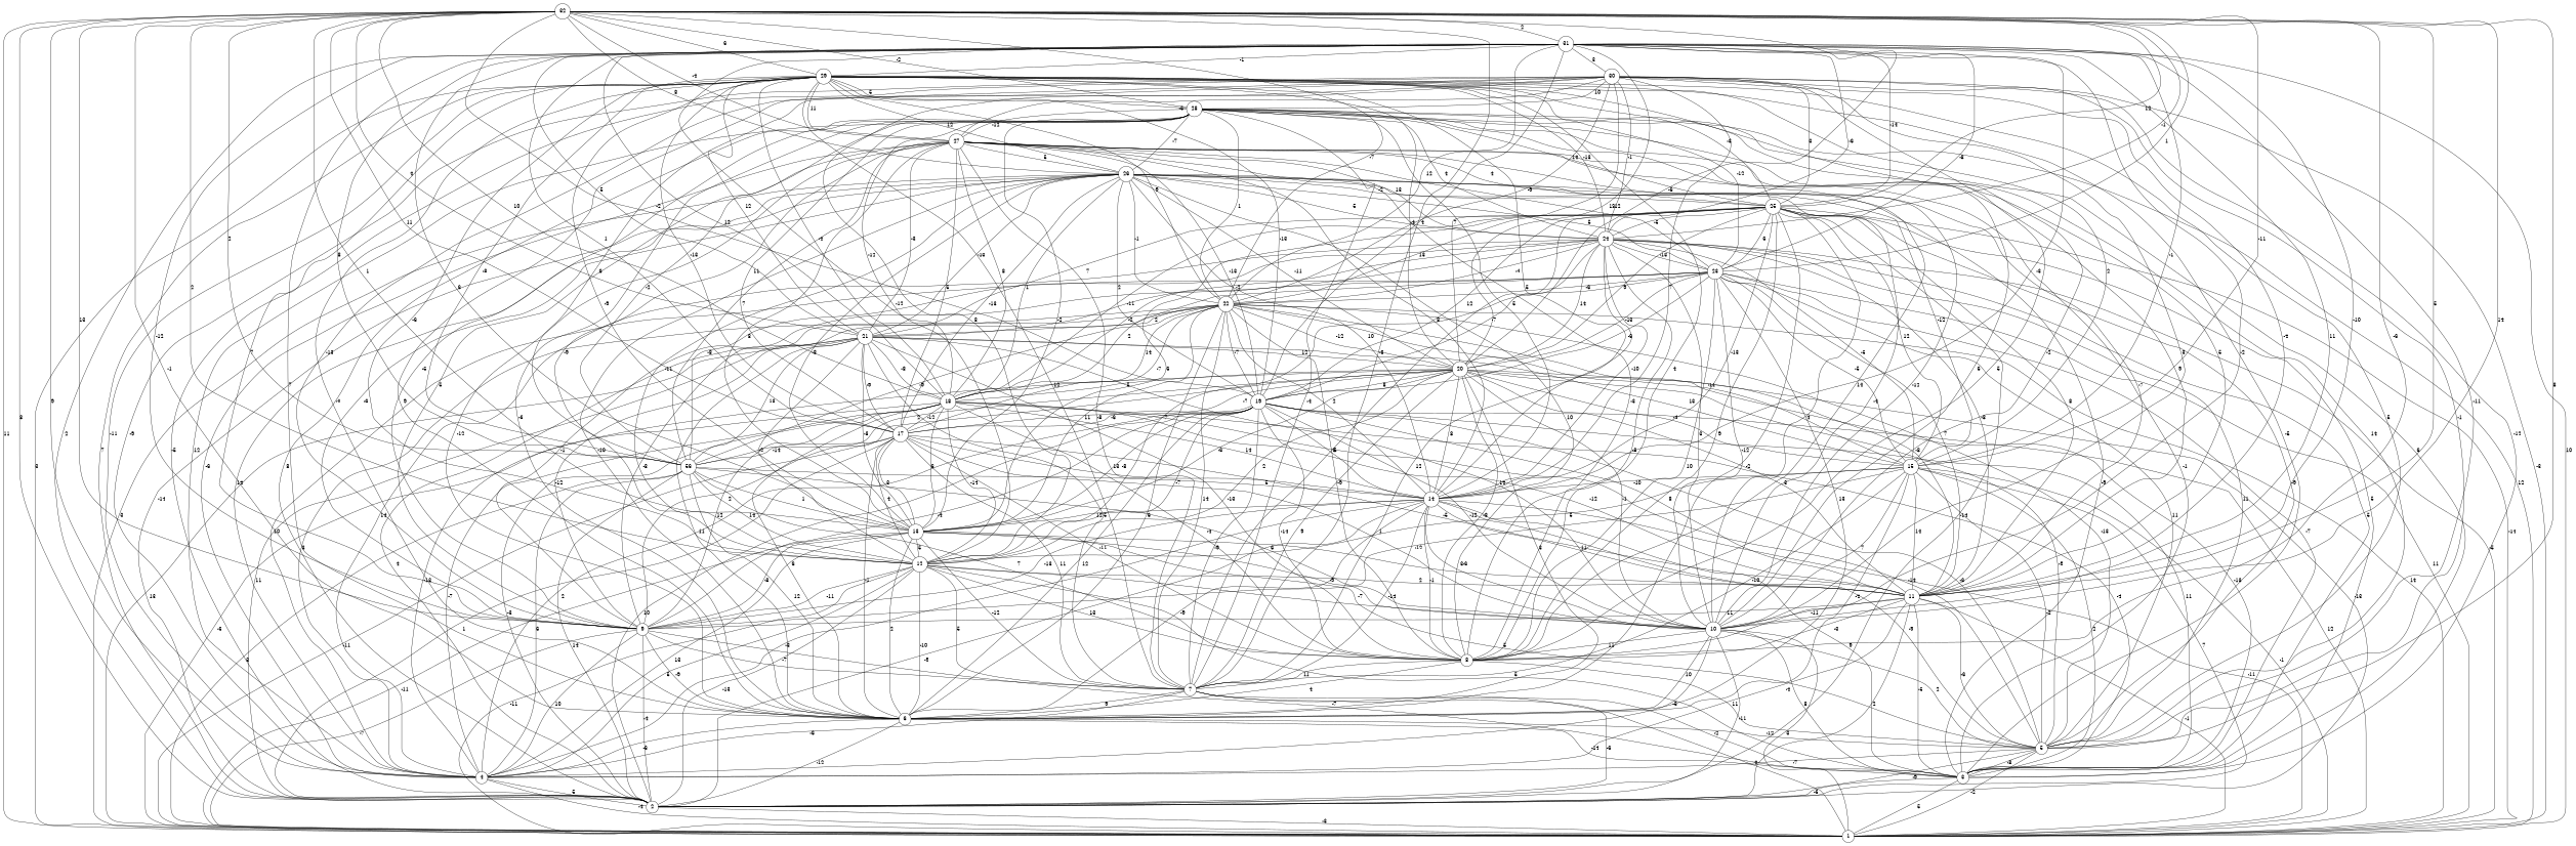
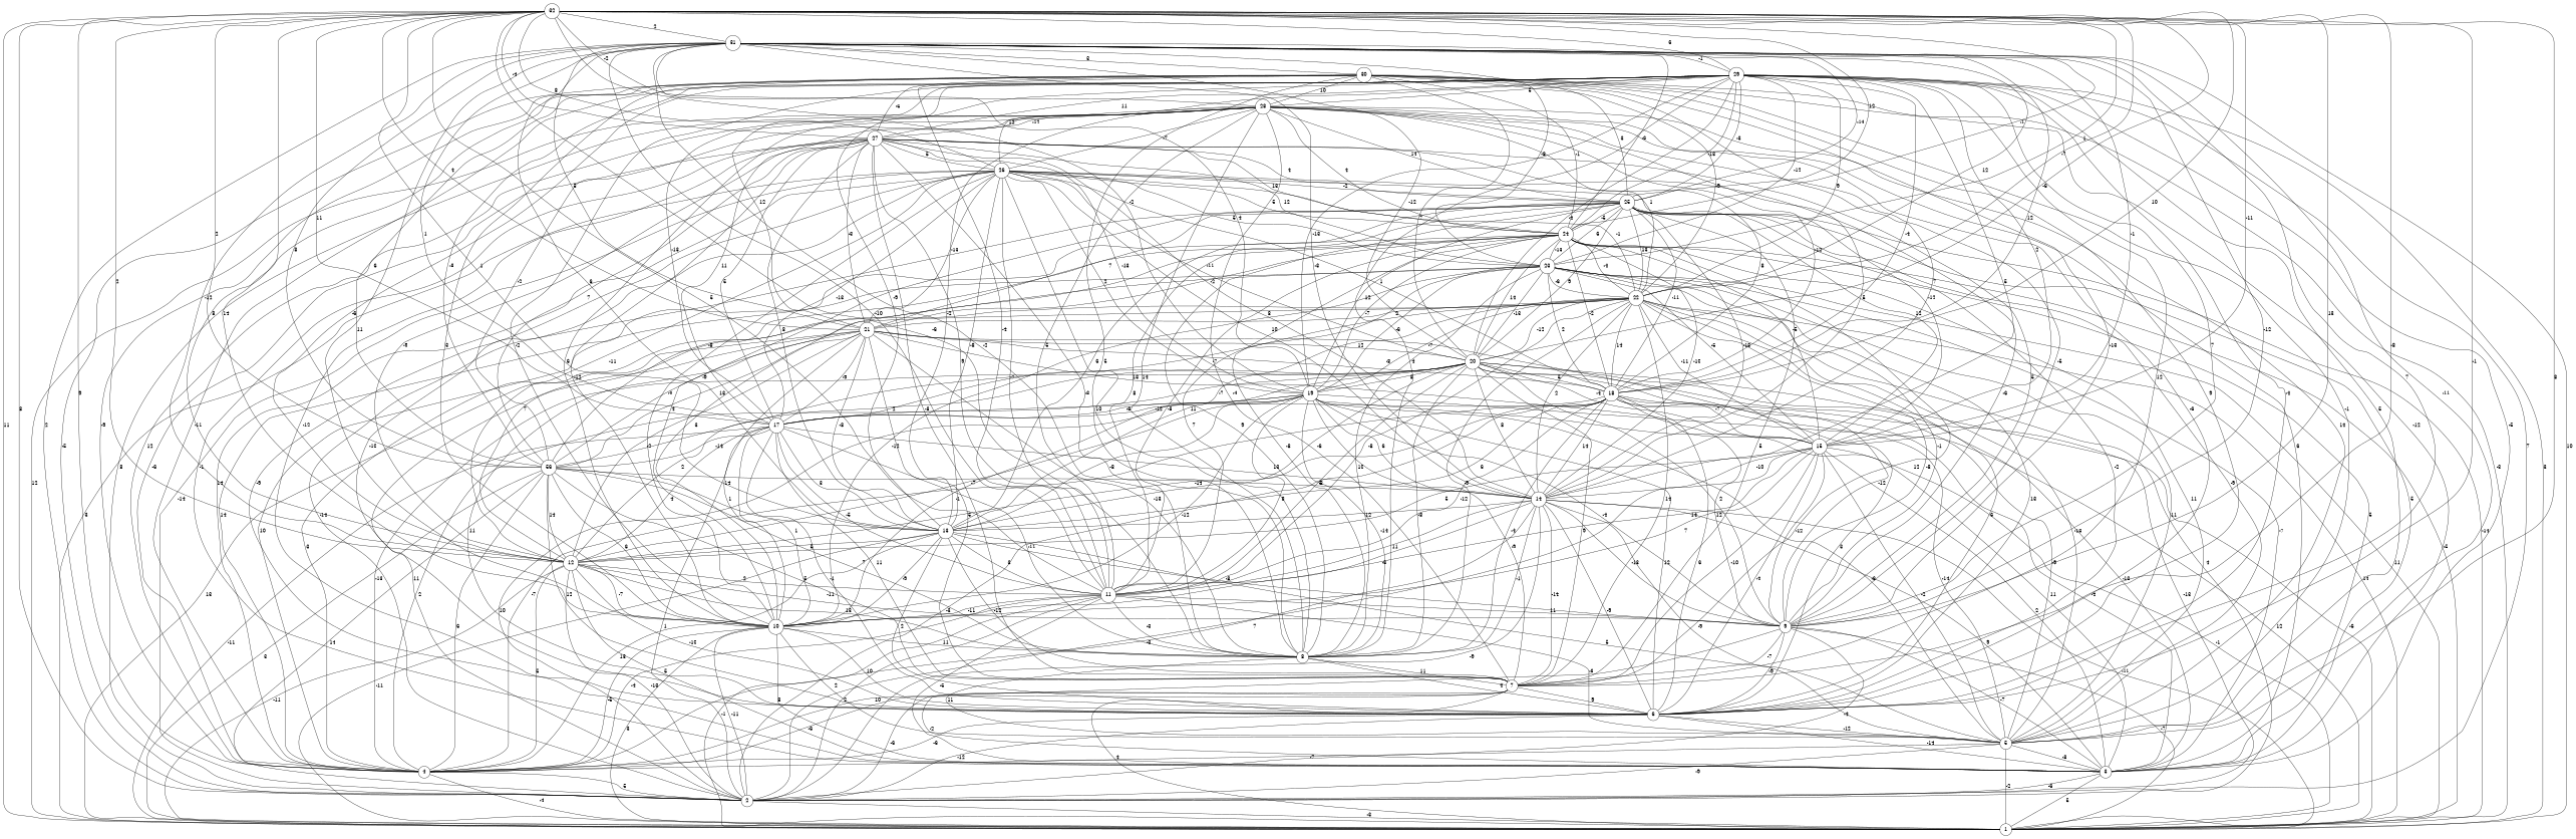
  graph {
    fontname="Helvetica,Arial,sans-serif"
    node [shape=circle]
    32
    1
    2
    4
    5
    6
    7
    8
    9
    10
    11
    12
    13
    15
    n15 [label=56]
    17
    18
    19
    20
    21
    22
    23
    24
    25
    26
    27
    28
    29
    31
    3
    14
    30
    32 -- 1 [label=11]
    32 -- 2 [label=8]
    32 -- 4 [label=9]
    32 -- 5 [label=8]
    32 -- 6 [label=-1]
    32 -- 7 [label=-8]
    32 -- 8 [label=-6]
    32 -- 9 [label=13]
    32 -- 10 [label=14]
    32 -- 11 [label=5]
    32 -- 12 [label=2]
    32 -- 13 [label=1]
    32 -- 15 [label=-11]
    32 -- n15 [label=2]
    32 -- 17 [label=11]
    32 -- 18 [label=10]
    32 -- 19 [label=-2]
    32 -- 20 [label=-6]
    32 -- 21 [label=4]
    32 -- 22 [label=-7]
    32 -- 23 [label=1]
    32 -- 24 [label=-1]
    32 -- 25 [label=12]
    32 -- 26 [label=8]
    32 -- 27 [label=-4]
    32 -- 28 [label=-2]
    32 -- 29 [label=6]
    32 -- 31 [label=2]
    2 -- 1 [label=-3]
    4 -- 1 [label=-4]
    4 -- 2 [label=5]
    5 -- 1 [label=-2]
    5 -- 2 [label=-9]
    5 -- 4 [label=-7]
    5 -- 3 [label=-8]
    6 -- 2 [label=-12]
    6 -- 4 [label=-6]
    6 -- 5 [label=-12]
    6 -- 3 [label=-14]
    7 -- 1 [label=4]
    7 -- 2 [label=-6]
    7 -- 4 [label=-6]
    7 -- 6 [label=9]
    7 -- 3 [label=-2]
    8 -- 5 [label=11]
    8 -- 6 [label=4]
    8 -- 7 [label=11]
    9 -- 1 [label=-7]
    9 -- 2 [label=-4]
    9 -- 4 [label=10]
    9 -- 6 [label=-9]
    9 -- 7 [label=-7]
    9 -- 3 [label=-7]
    10 -- 1 [label=3]
    10 -- 2 [label=-11]
    10 -- 4 [label=-5]
    10 -- 5 [label=2]
    10 -- 6 [label=10]
    10 -- 8 [label=11]
    10 -- 3 [label=8]
    11 -- 1 [label=-1]
    11 -- 2 [label=2]
    11 -- 4 [label=-4]
    11 -- 5 [label=-6]
    11 -- 8 [label=-3]
    11 -- 9 [label=11]
    11 -- 10 [label=-11]
    11 -- 3 [label=-5]
    12 -- 1 [label=-11]
    12 -- 2 [label=-13]
    12 -- 4 [label=5]
    12 -- 6 [label=-10]
-   12 -- 7 [label=5]
+   n15 -- 7 [label=5]
    12 -- 8 [label=13]
    12 -- 9 [label=-11]
    12 -- 10 [label=-7]
    12 -- 11 [label=2]
    12 -- 3 [label=5]
    13 -- 1 [label=-11]
    13 -- 4 [label=13]
    13 -- 5 [label=5]
    13 -- 6 [label=2]
    13 -- 7 [label=-12]
    13 -- 9 [label=-8]
    13 -- 10 [label=-9]
    13 -- 11 [label=3]
    13 -- 12 [label=5]
    15 -- 1 [label=-1]
    15 -- 2 [label=7]
    15 -- 5 [label=-2]
    15 -- 6 [label=-4]
    15 -- 7 [label=-10]
    15 -- 9 [label=-12]
    15 -- 10 [label=7]
    15 -- 11 [label=14]
    15 -- 12 [label=5]
    15 -- 3 [label=2]
    15 -- 14 [label=-10]
    n15 -- 1 [label=3]
    n15 -- 2 [label=14]
    n15 -- 4 [label=6]
    n15 -- 6 [label=12]
    n15 -- 8 [label=7]
    n15 -- 10 [label=6]
    n15 -- 12 [label=14]
    n15 -- 13 [label=1]
    n15 -- 14 [label=5]
    17 -- 1 [label=-11]
    17 -- 2 [label=1]
    17 -- 6 [label=-1]
    17 -- 7 [label=11]
    17 -- 8 [label=-11]
    17 -- 10 [label=1]
    17 -- 11 [label=-5]
    17 -- 12 [label=4]
    17 -- 13 [label=3]
    17 -- n15 [label=-14]
    17 -- 14 [label=13]
    18 -- 1 [label=-6]
    18 -- 2 [label=-3]
    18 -- 4 [label=-7]
    18 -- 5 [label=-14]
    18 -- 6 [label=6]
    18 -- 8 [label=-4]
    18 -- 9 [label=12]
    18 -- 11 [label=-12]
    18 -- 12 [label=-14]
    18 -- 13 [label=6]
+   18 -- 15 [label=-7]
    18 -- 17 [label=-12]
    18 -- 3 [label=-4]
    18 -- 14 [label=14]
    19 -- 1 [label=12]
    19 -- 2 [label=10]
    19 -- 4 [label=2]
    19 -- 5 [label=-6]
    19 -- 6 [label=12]
    19 -- 7 [label=-9]
    19 -- 8 [label=-14]
    19 -- 9 [label=-4]
    19 -- 10 [label=-12]
    19 -- 11 [label=8]
    19 -- 12 [label=-7]
    19 -- 13 [label=-8]
    19 -- 17 [label=-6]
    19 -- 3 [label=11]
    19 -- 14 [label=6]
    20 -- 2 [label=-13]
    20 -- 4 [label=-13]
    20 -- 5 [label=-9]
    20 -- 6 [label=3]
    20 -- 7 [label=9]
    20 -- 8 [label=-8]
    20 -- 9 [label=2]
    20 -- 10 [label=-1]
    20 -- 11 [label=3]
    20 -- 12 [label=2]
    20 -- 13 [label=-6]
    20 -- 15 [label=-4]
    20 -- n15 [label=2]
    20 -- 17 [label=-7]
    20 -- 18 [label=5]
    20 -- 19 [label=8]
    20 -- 3 [label=-13]
    20 -- 14 [label=8]
    21 -- 1 [label=13]
    21 -- 2 [label=11]
    21 -- 6 [label=11]
    21 -- 7 [label=5]
    21 -- 8 [label=-13]
    21 -- 9 [label=-12]
    21 -- 10 [label=14]
    21 -- 12 [label=-2]
    21 -- 13 [label=-8]
    21 -- 15 [label=13]
    21 -- n15 [label=13]
    21 -- 17 [label=-9]
    21 -- 18 [label=-8]
    21 -- 20 [label=12]
    22 -- 1 [label=14]
    22 -- 2 [label=4]
    22 -- 4 [label=3]
    22 -- 5 [label=-13]
    22 -- 6 [label=6]
    22 -- 7 [label=14]
    22 -- 8 [label=-9]
    22 -- 9 [label=-8]
    22 -- 11 [label=-8]
    22 -- 13 [label=11]
    22 -- 15 [label=-11]
    22 -- n15 [label=-9]
    22 -- 17 [label=-7]
    22 -- 18 [label=14]
    22 -- 19 [label=-7]
    22 -- 20 [label=-12]
    22 -- 21 [label=2]
    22 -- 14 [label=2]
    23 -- 1 [label=11]
    23 -- 4 [label=10]
    23 -- 5 [label=11]
    23 -- 6 [label=13]
    23 -- 8 [label=10]
    23 -- 9 [label=-1]
    23 -- 10 [label=-12]
    23 -- 11 [label=7]
    23 -- 12 [label=7]
    23 -- 15 [label=-5]
    23 -- 18 [label=2]
    23 -- 19 [label=-6]
    23 -- 20 [label=-13]
    23 -- 22 [label=-6]
    23 -- 3 [label=-7]
    24 -- 1 [label=-5]
    24 -- 4 [label=14]
    24 -- 5 [label=11]
    24 -- 7 [label=12]
    24 -- 8 [label=-8]
    24 -- 10 [label=3]
    24 -- 11 [label=-8]
    24 -- 15 [label=-5]
    24 -- n15 [label=-8]
    24 -- 18 [label=-2]
    24 -- 19 [label=-7]
    24 -- 20 [label=14]
    24 -- 21 [label=-2]
    24 -- 22 [label=-4]
    24 -- 23 [label=-13]
    24 -- 3 [label=5]
    24 -- 14 [label=-10]
    25 -- 1 [label=-14]
    25 -- 2 [label=-14]
    25 -- 5 [label=-9]
    25 -- 6 [label=-2]
    25 -- 7 [label=5]
    25 -- 8 [label=9]
    25 -- 10 [label=4]
    25 -- 11 [label=8]
    25 -- 13 [label=6]
    25 -- 15 [label=12]
    25 -- 18 [label=-11]
    25 -- 19 [label=12]
    25 -- 20 [label=9]
    25 -- 21 [label=7]
    25 -- 22 [label=13]
    25 -- 23 [label=6]
    25 -- 24 [label=-5]
    25 -- 3 [label=5]
    25 -- 14 [label=-13]
    26 -- 1 [label=3]
    26 -- 2 [label=-14]
    26 -- 4 [label=14]
    26 -- 6 [label=-10]
    26 -- 8 [label=10]
    26 -- 9 [label=-6]
    26 -- 10 [label=-4]
    26 -- 11 [label=-7]
    26 -- 12 [label=-11]
    26 -- 13 [label=-8]
    26 -- 15 [label=-12]
    26 -- 17 [label=-13]
    26 -- 18 [label=1]
    26 -- 19 [label=2]
    26 -- 20 [label=-11]
    26 -- 21 [label=-13]
    26 -- 22 [label=-1]
    26 -- 23 [label=5]
    26 -- 24 [label=5]
    26 -- 25 [label=-2]
    26 -- 3 [label=-9]
    26 -- 14 [label=10]
    27 -- 4 [label=-6]
    27 -- 6 [label=-12]
    27 -- 7 [label=-8]
    27 -- 8 [label=-3]
    27 -- 9 [label=5]
    27 -- 10 [label=-12]
    27 -- 11 [label=9]
    27 -- 12 [label=-9]
    27 -- 13 [label=8]
    27 -- n15 [label=7]
    27 -- 17 [label=5]
    27 -- 18 [label=8]
    27 -- 19 [label=-13]
    27 -- 21 [label=-3]
    27 -- 23 [label=12]
    27 -- 24 [label=13]
    27 -- 25 [label=4]
    27 -- 26 [label=5]
    27 -- 3 [label=-1]
    27 -- 14 [label=8]
    28 -- 1 [label=12]
    28 -- 2 [label=8]
    28 -- 4 [label=12]
    28 -- 5 [label=14]
    28 -- 6 [label=-6]
    28 -- 7 [label=-4]
    28 -- 8 [label=14]
    28 -- 9 [label=-5]
    28 -- 10 [label=6]
    28 -- 11 [label=5]
    28 -- 13 [label=-2]
    28 -- n15 [label=-2]
    28 -- 17 [label=11]
    28 -- 18 [label=-12]
    28 -- 22 [label=1]
    28 -- 24 [label=4]
    28 -- 25 [label=14]
    28 -- 26 [label=-7]
    28 -- 27 [label=-12]
    28 -- 3 [label=6]
    28 -- 14 [label=5]
    29 -- 1 [label=3]
    29 -- 2 [label=7]
    29 -- 4 [label=-11]
    29 -- 5 [label=5]
    29 -- 6 [label=-4]
    29 -- 7 [label=12]
    29 -- 8 [label=4]
    29 -- 9 [label=7]
    29 -- 10 [label=-2]
    29 -- 12 [label=-6]
    29 -- 13 [label=-9]
    29 -- 15 [label=2]
    29 -- n15 [label=-8]
    29 -- 17 [label=-13]
    29 -- 18 [label=-4]
    29 -- 19 [label=-13]
    29 -- 20 [label=-4]
    29 -- 21 [label=12]
    29 -- 22 [label=9]
    29 -- 23 [label=-12]
    29 -- 24 [label=-13]
    29 -- 25 [label=-3]
    29 -- 26 [label=12]
    29 -- 27 [label=11]
    29 -- 28 [label=5]
    29 -- 3 [label=-5]
    29 -- 14 [label=5]
    31 -- 1 [label=10]
    31 -- 2 [label=2]
    31 -- 5 [label=-11]
    31 -- 6 [label=7]
    31 -- 8 [label=-2]
    31 -- 9 [label=-12]
    31 -- 10 [label=11]
    31 -- 11 [label=-10]
    31 -- 12 [label=-12]
    31 -- 13 [label=6]
    31 -- 15 [label=-1]
    31 -- n15 [label=8]
    31 -- 17 [label=1]
    31 -- 18 [label=12]
    31 -- 19 [label=4]
    31 -- 20 [label=-12]
    31 -- 21 [label=5]
    31 -- 22 [label=12]
    31 -- 23 [label=-8]
    31 -- 24 [label=-6]
    31 -- 25 [label=-14]
    31 -- 29 [label=-1]
    31 -- 14 [label=-3]
    31 -- 30 [label=3]
    3 -- 1 [label=5]
    3 -- 2 [label=-6]
    14 -- 1 [label=-11]
    14 -- 2 [label=-9]
    14 -- 4 [label=-3]
    14 -- 5 [label=-9]
    14 -- 6 [label=-9]
    14 -- 7 [label=-14]
    14 -- 8 [label=-1]
    14 -- 9 [label=-13]
    14 -- 10 [label=-6]
    14 -- 11 [label=11]
    14 -- 13 [label=12]
    14 -- 3 [label=9]
    30 -- 1 [label=-3]
    30 -- 2 [label=-5]
    30 -- 4 [label=-9]
    30 -- 5 [label=-1]
    30 -- 6 [label=9]
    30 -- 8 [label=5]
    30 -- 9 [label=-13]
    30 -- 10 [label=3]
    30 -- 11 [label=-4]
    30 -- 12 [label=8]
    30 -- n15 [label=6]
    30 -- 20 [label=7]
    30 -- 22 [label=-9]
    30 -- 24 [label=-1]
    30 -- 25 [label=3]
    30 -- 27 [label=-5]
    30 -- 28 [label=10]
    30 -- 3 [label=-12]
    30 -- 14 [label=7]
  }
